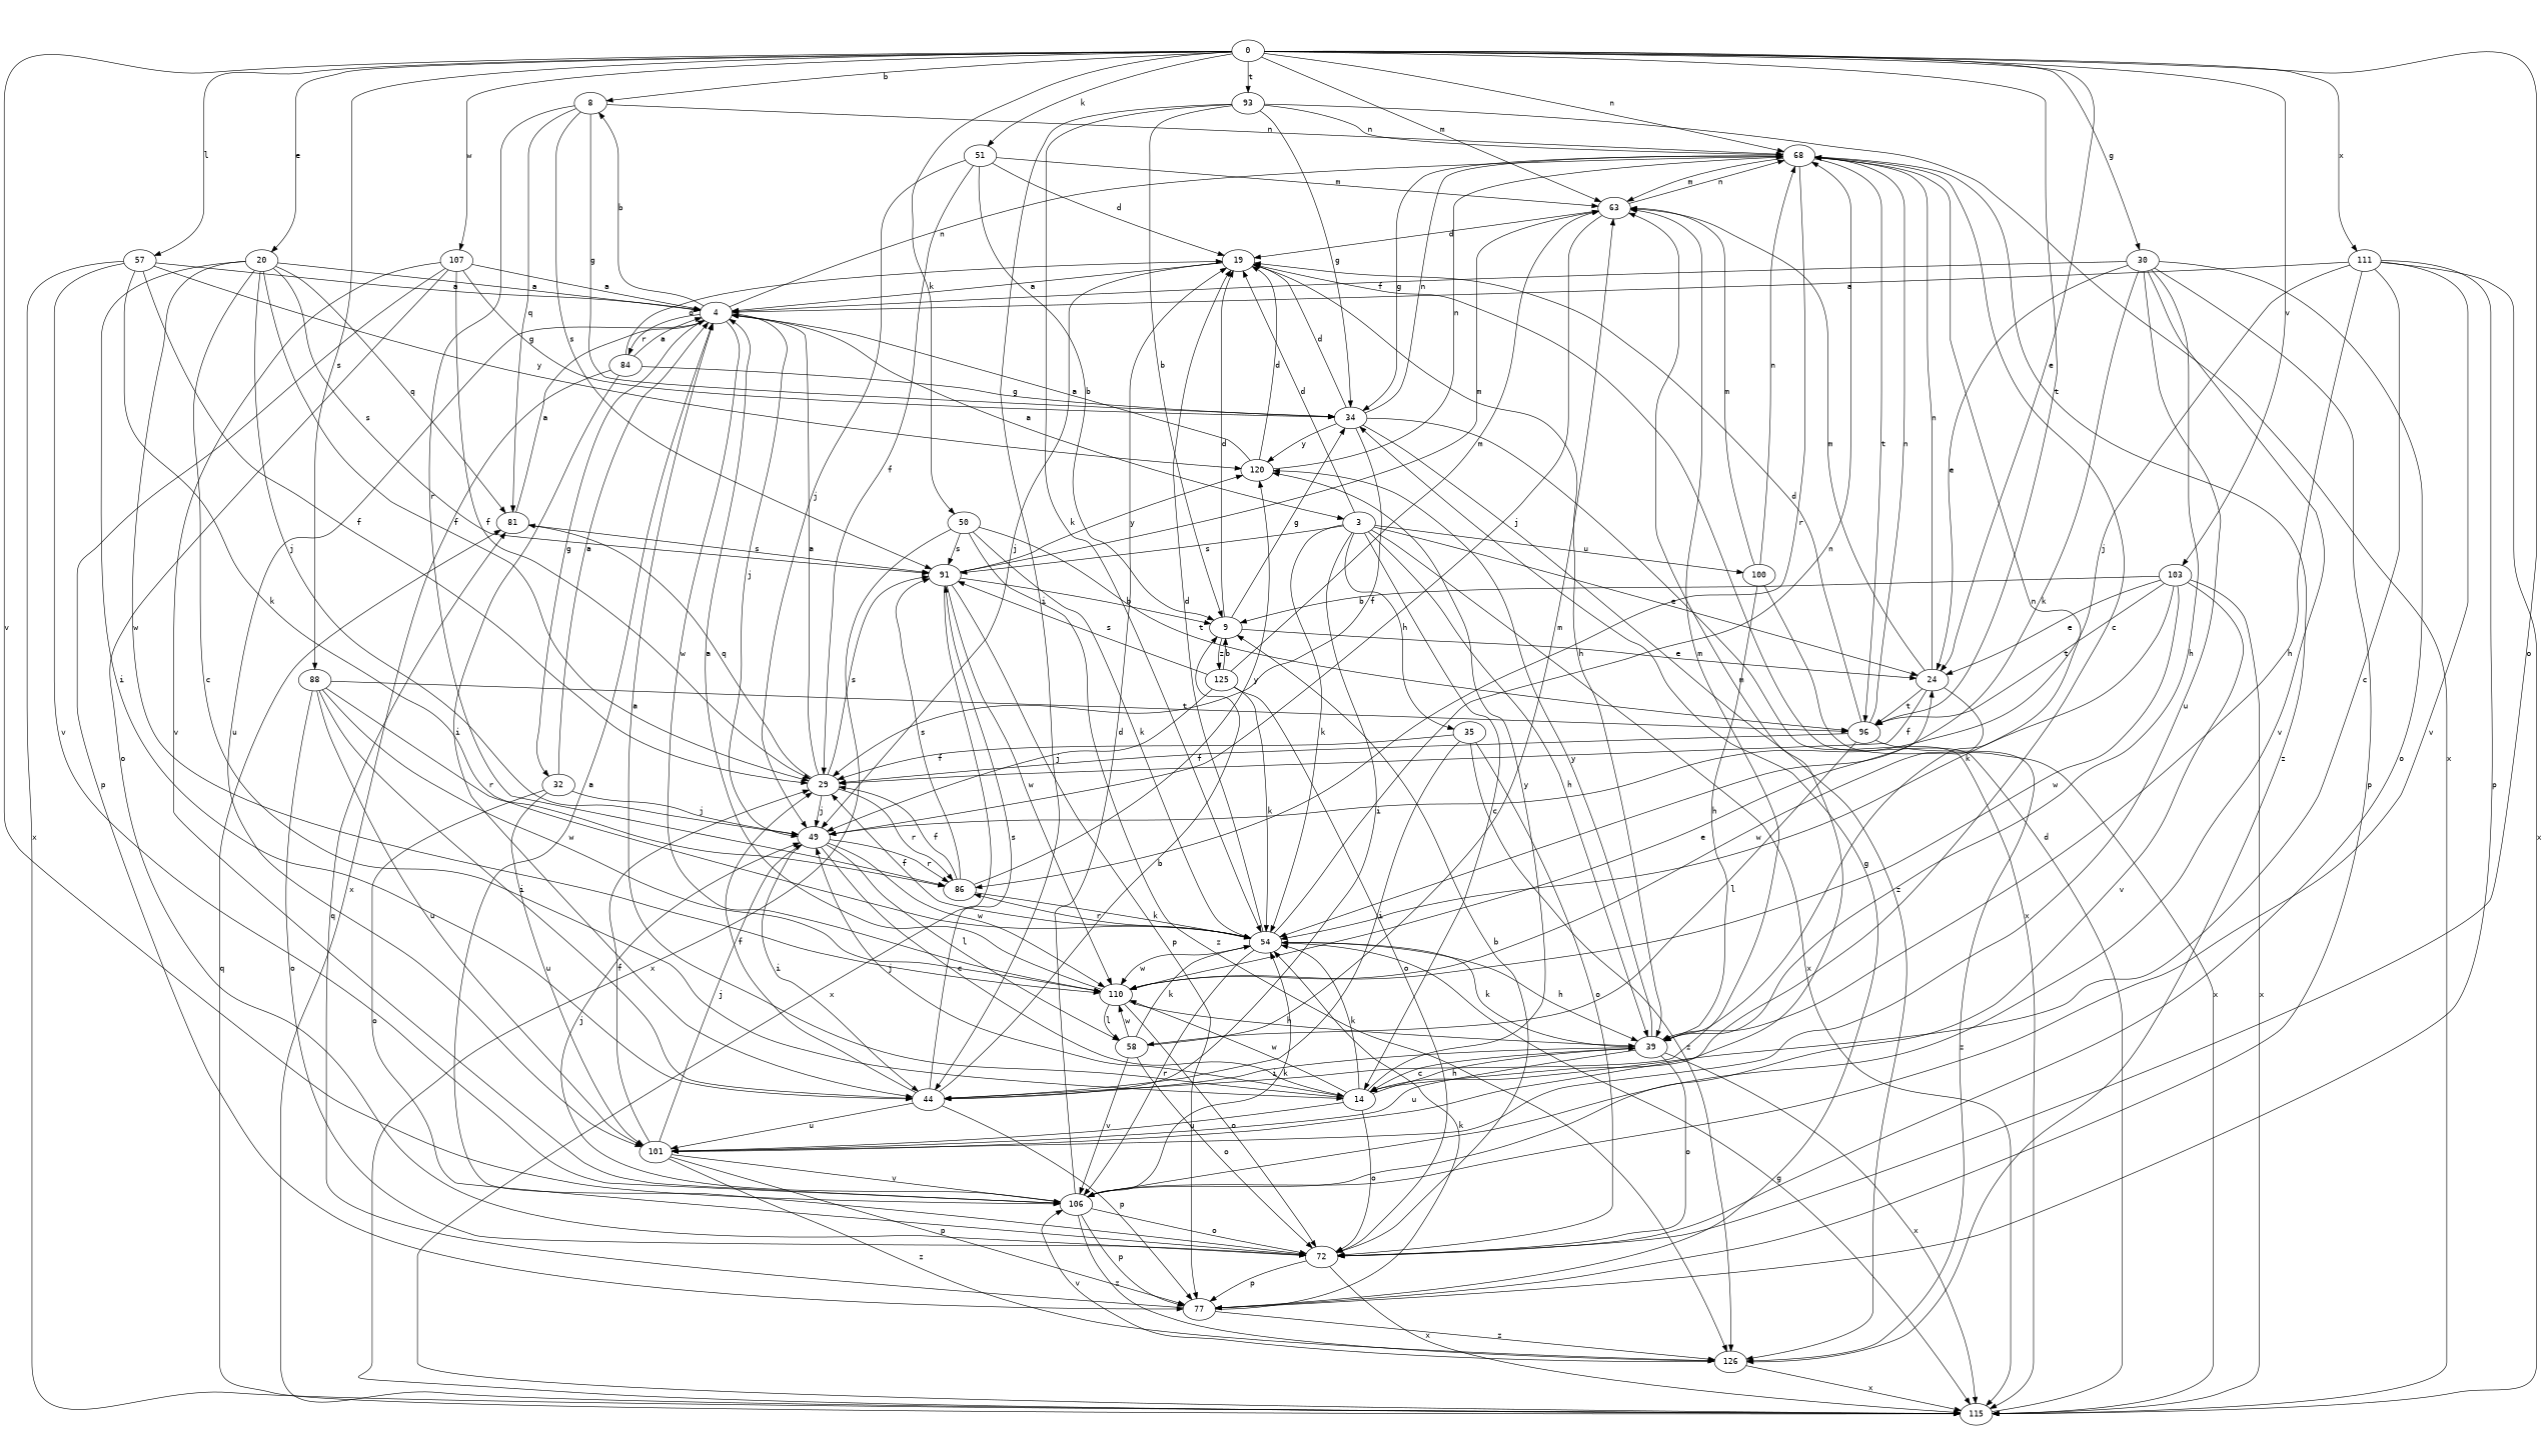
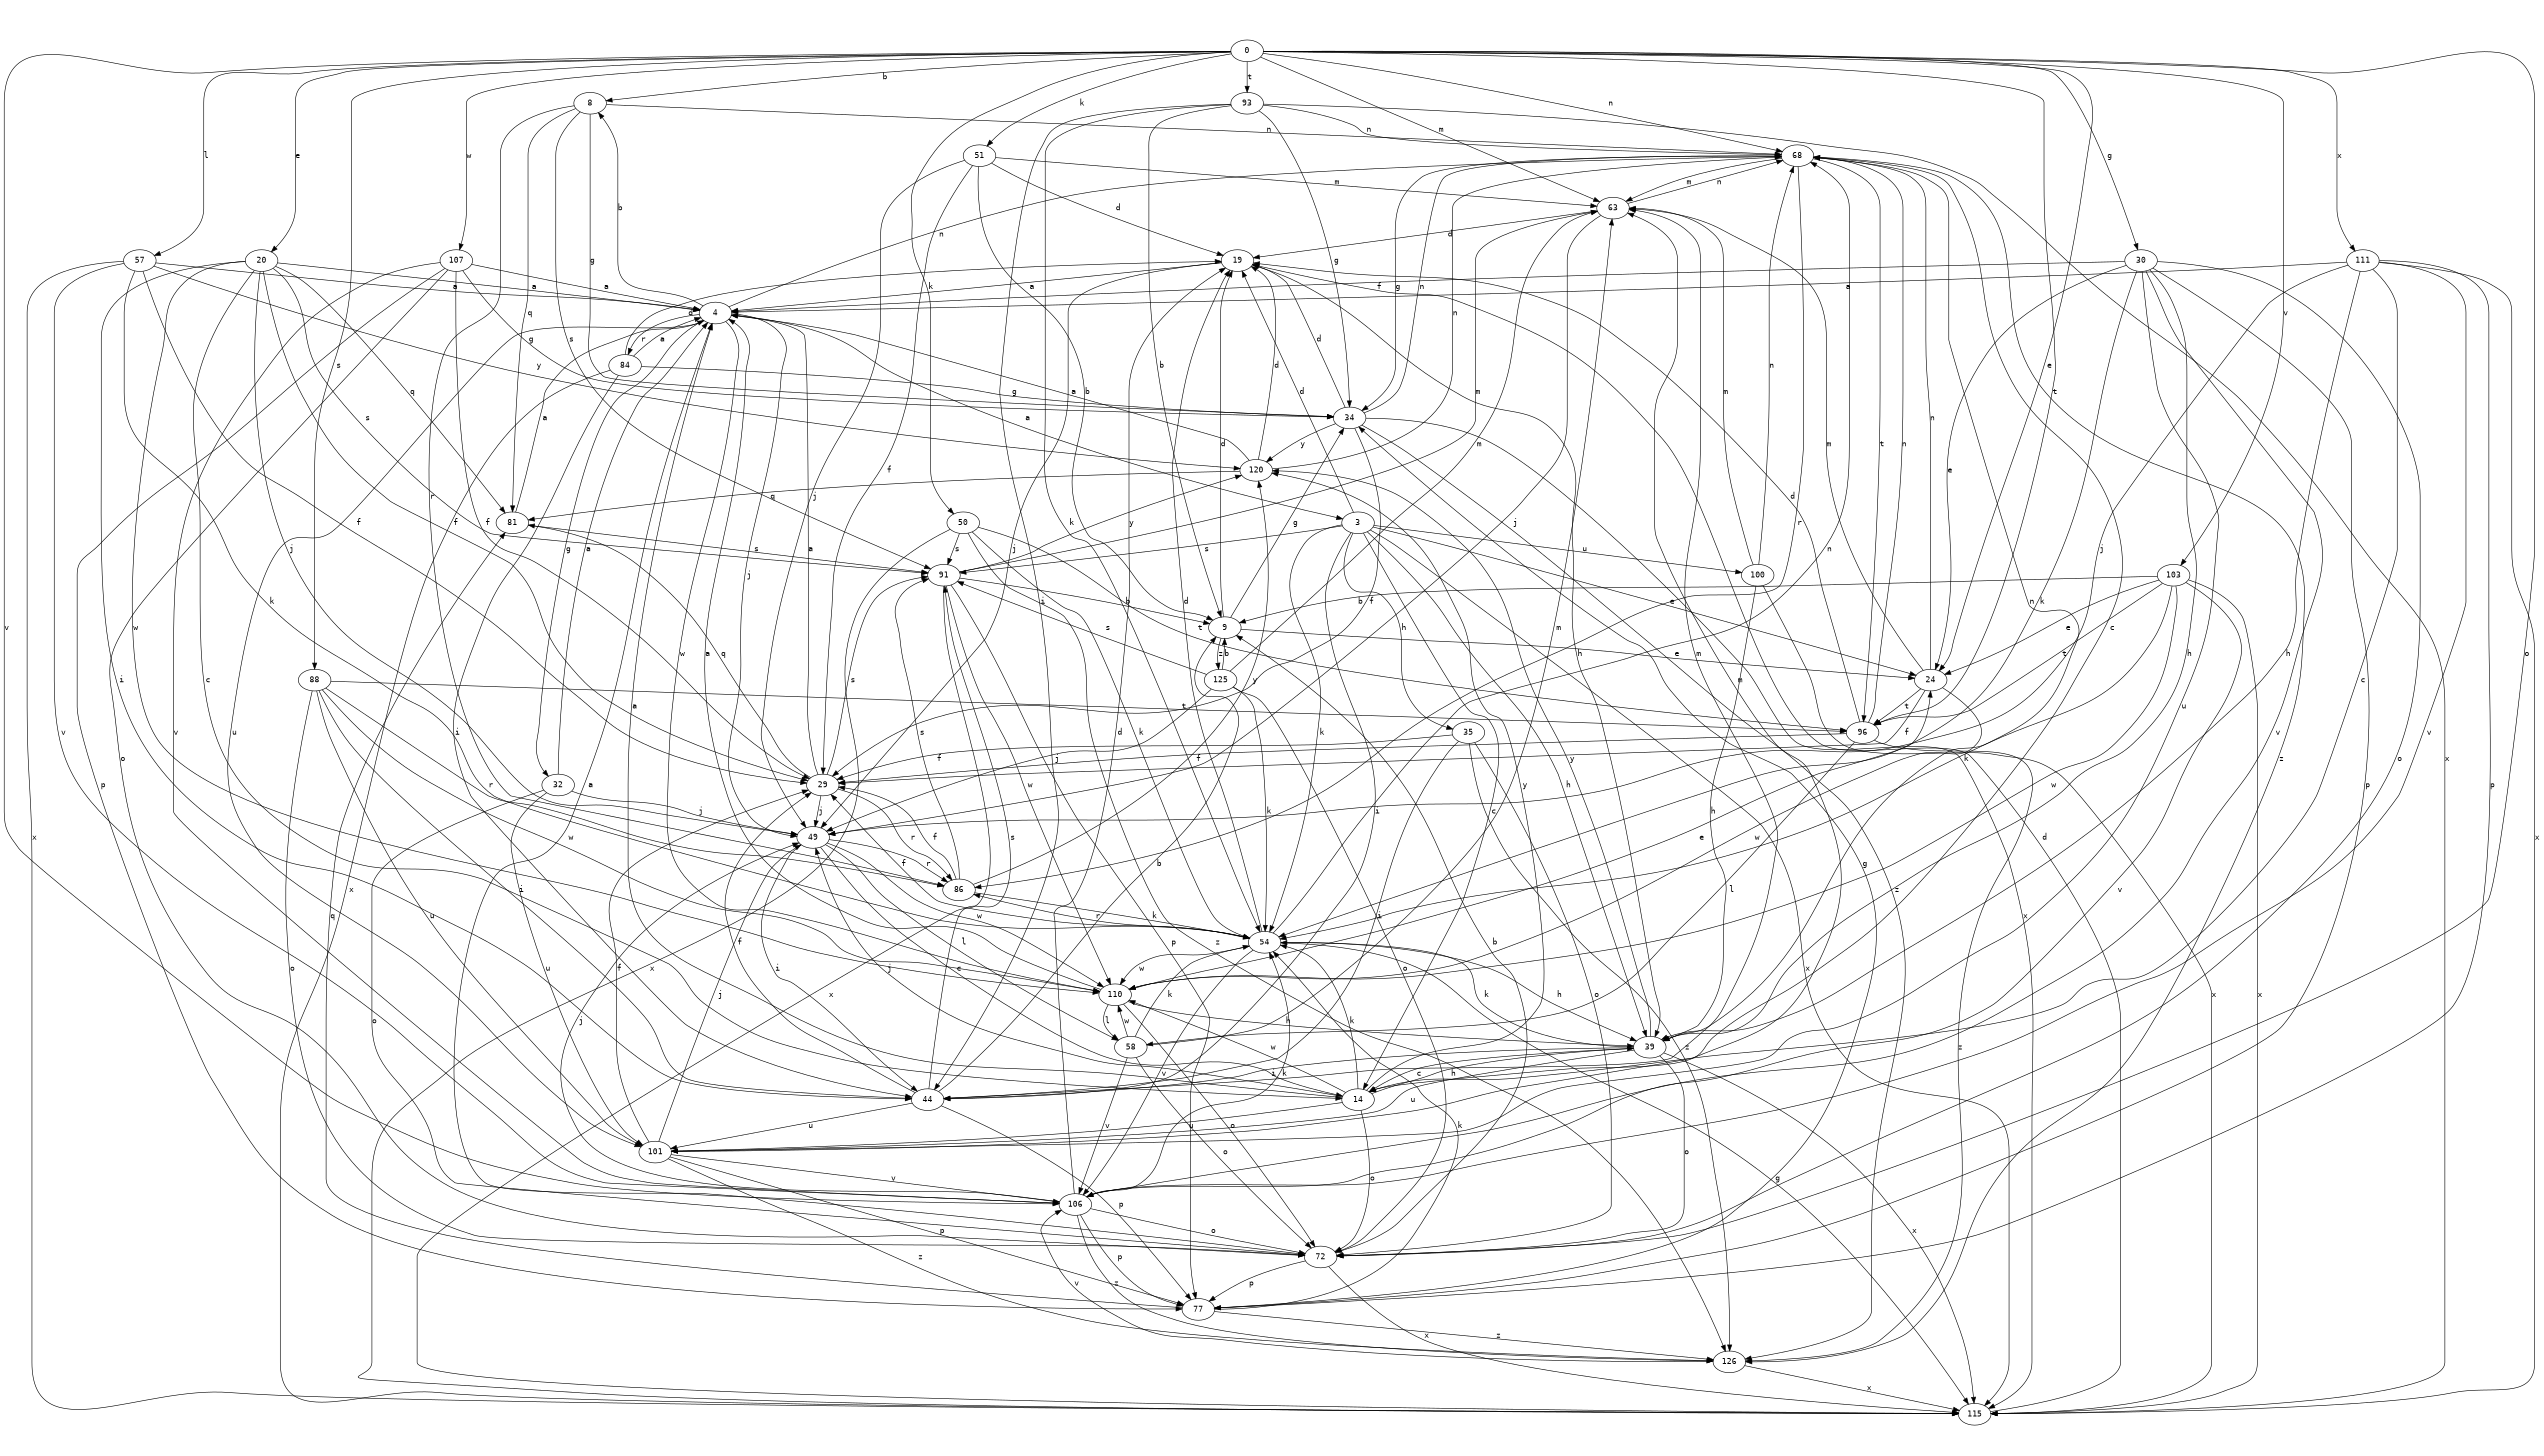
  strict digraph {
    fontname="DejaVu Sans Mono"
    node [fontname="DejaVu Sans Mono"]
    edge [fontname="DejaVu Sans Mono"]
    0
    8
    20
    24
    30
    50
    51
    57
    63
    68
    72
    88
    93
    96
    103
    106
    107
    111
    91
    34
    81
    86
    14
    44
    4
    49
    110
    29
    39
    54
    101
    77
    115
    126
    19
    9
    120
    58
    3
    35
    100
    32
    84
    125
    0 -> 8 [label=b]
    0 -> 20 [label=e]
    0 -> 24 [label=e]
    0 -> 30 [label=g]
    0 -> 50 [label=k]
    0 -> 51 [label=k]
    0 -> 57 [label=l]
    0 -> 63 [label=m]
    0 -> 68 [label=n]
    0 -> 72 [label=o]
    0 -> 88 [label=s]
    0 -> 93 [label=t]
    0 -> 96 [label=t]
    0 -> 103 [label=v]
    0 -> 106 [label=v]
    0 -> 107 [label=w]
    0 -> 111 [label=x]
    8 -> 68 [label=n]
    8 -> 91 [label=s]
    8 -> 34 [label=g]
    8 -> 81 [label=q]
    8 -> 86 [label=r]
    20 -> 91 [label=s]
    20 -> 81 [label=q]
    20 -> 14 [label=c]
    20 -> 44 [label=i]
    20 -> 4 [label=a]
    20 -> 49 [label=j]
    20 -> 110 [label=w]
    20 -> 29 [label=f]
    24 -> 63 [label=m]
    24 -> 68 [label=n]
    24 -> 96 [label=t]
    24 -> 110 [label=w]
    24 -> 29 [label=f]
    30 -> 24 [label=e]
    30 -> 72 [label=o]
    30 -> 106 [label=v]
    30 -> 4 [label=f]
    30 -> 39 [label=h]
    30 -> 54 [label=k]
    30 -> 101 [label=u]
    30 -> 77 [label=p]
    50 -> 96 [label=t]
    50 -> 91 [label=s]
    50 -> 54 [label=k]
    50 -> 115 [label=x]
    50 -> 126 [label=z]
    51 -> 63 [label=m]
    51 -> 49 [label=j]
    51 -> 29 [label=f]
    51 -> 19 [label=d]
    51 -> 9 [label=b]
    57 -> 106 [label=v]
    57 -> 4 [label=a]
    57 -> 29 [label=f]
    57 -> 54 [label=k]
    57 -> 115 [label=x]
    57 -> 120 [label=y]
    63 -> 68 [label=n]
    63 -> 49 [label=j]
    63 -> 19 [label=d]
    68 -> 63 [label=m]
    68 -> 96 [label=t]
    68 -> 34 [label=g]
    68 -> 86 [label=r]
    68 -> 14 [label=c]
    68 -> 126 [label=z]
    72 -> 4 [label=a]
    72 -> 77 [label=p]
    72 -> 115 [label=x]
    72 -> 9 [label=b]
    88 -> 72 [label=o]
    88 -> 96 [label=t]
    88 -> 86 [label=r]
    88 -> 44 [label=i]
    88 -> 110 [label=w]
    88 -> 101 [label=u]
    93 -> 68 [label=n]
    93 -> 34 [label=g]
    93 -> 44 [label=i]
    93 -> 54 [label=k]
    93 -> 115 [label=x]
    93 -> 9 [label=b]
    96 -> 68 [label=n]
    96 -> 29 [label=f]
    96 -> 126 [label=z]
    96 -> 19 [label=d]
    96 -> 58 [label=l]
    103 -> 24 [label=e]
    103 -> 96 [label=t]
    103 -> 106 [label=v]
    103 -> 110 [label=w]
    103 -> 54 [label=k]
    103 -> 115 [label=x]
    103 -> 9 [label=b]
    106 -> 72 [label=o]
    106 -> 49 [label=j]
    106 -> 54 [label=k]
    106 -> 77 [label=p]
    106 -> 126 [label=z]
    106 -> 19 [label=d]
    107 -> 72 [label=o]
    107 -> 106 [label=v]
    107 -> 34 [label=g]
    107 -> 4 [label=a]
    107 -> 29 [label=f]
    107 -> 77 [label=p]
    111 -> 106 [label=v]
    111 -> 14 [label=c]
    111 -> 4 [label=a]
    111 -> 49 [label=j]
    111 -> 39 [label=h]
    111 -> 77 [label=p]
    111 -> 115 [label=x]
    91 -> 63 [label=m]
    91 -> 110 [label=w]
    91 -> 77 [label=p]
    91 -> 115 [label=x]
    91 -> 9 [label=b]
    91 -> 120 [label=y]
    34 -> 68 [label=n]
    34 -> 29 [label=f]
    34 -> 115 [label=x]
    34 -> 126 [label=z]
    34 -> 19 [label=d]
    34 -> 120 [label=y]
    81 -> 91 [label=s]
    81 -> 4 [label=a]
    86 -> 91 [label=s]
    86 -> 29 [label=f]
    86 -> 54 [label=k]
    86 -> 120 [label=y]
    14 -> 72 [label=o]
    14 -> 4 [label=a]
    14 -> 49 [label=j]
    14 -> 110 [label=w]
    14 -> 39 [label=h]
    14 -> 54 [label=k]
    14 -> 101 [label=u]
    14 -> 120 [label=y]
    44 -> 63 [label=m]
    44 -> 91 [label=s]
    44 -> 29 [label=f]
    44 -> 101 [label=u]
    44 -> 77 [label=p]
    44 -> 9 [label=b]
    4 -> 8 [label=b]
    4 -> 68 [label=n]
    4 -> 49 [label=j]
    4 -> 110 [label=w]
    4 -> 101 [label=u]
    4 -> 3 [label=a]
    4 -> 32 [label=g]
    4 -> 84 [label=r]
    49 -> 86 [label=r]
    49 -> 14 [label=c]
    49 -> 44 [label=i]
    49 -> 110 [label=w]
    49 -> 58 [label=l]
    110 -> 24 [label=e]
    110 -> 72 [label=o]
    110 -> 4 [label=a]
    110 -> 39 [label=h]
    110 -> 58 [label=l]
    29 -> 91 [label=s]
    29 -> 81 [label=q]
    29 -> 86 [label=r]
    29 -> 4 [label=a]
    29 -> 49 [label=j]
    39 -> 68 [label=n]
    39 -> 72 [label=o]
    39 -> 14 [label=c]
    39 -> 44 [label=i]
    39 -> 54 [label=k]
    39 -> 101 [label=u]
    39 -> 115 [label=x]
    39 -> 120 [label=y]
    54 -> 68 [label=n]
-   54 -> 106 [label=r]
+   54 -> 106 [label=v]
    54 -> 86 [label=r]
    54 -> 110 [label=w]
    54 -> 29 [label=f]
    54 -> 39 [label=h]
    54 -> 115 [label=g]
    54 -> 19 [label=d]
    101 -> 63 [label=m]
    101 -> 106 [label=v]
    101 -> 49 [label=j]
    101 -> 29 [label=f]
    101 -> 77 [label=p]
    101 -> 126 [label=z]
    77 -> 34 [label=g]
    77 -> 81 [label=q]
    77 -> 54 [label=k]
    77 -> 126 [label=z]
-   115 -> 81 [label=q]
+   120 -> 81 [label=q]
    115 -> 19 [label=d]
    126 -> 106 [label=v]
    126 -> 115 [label=x]
    19 -> 4 [label=a]
    19 -> 49 [label=j]
    19 -> 39 [label=h]
    9 -> 24 [label=e]
    9 -> 34 [label=g]
    9 -> 19 [label=d]
    9 -> 125 [label=z]
    120 -> 68 [label=n]
    120 -> 4 [label=a]
    120 -> 19 [label=d]
    58 -> 63 [label=m]
    58 -> 72 [label=o]
    58 -> 106 [label=v]
    58 -> 110 [label=w]
    58 -> 54 [label=k]
    3 -> 24 [label=e]
    3 -> 91 [label=s]
    3 -> 14 [label=c]
    3 -> 44 [label=i]
    3 -> 39 [label=h]
    3 -> 54 [label=k]
    3 -> 115 [label=x]
    3 -> 19 [label=d]
    3 -> 35 [label=h]
    3 -> 100 [label=u]
    35 -> 72 [label=o]
    35 -> 44 [label=i]
    35 -> 29 [label=f]
    35 -> 126 [label=z]
    100 -> 63 [label=m]
    100 -> 68 [label=n]
    100 -> 39 [label=h]
    100 -> 115 [label=x]
    32 -> 72 [label=o]
    32 -> 4 [label=a]
    32 -> 49 [label=j]
    32 -> 101 [label=u]
    84 -> 34 [label=g]
    84 -> 44 [label=i]
    84 -> 4 [label=a]
    84 -> 115 [label=x]
    84 -> 19 [label=d]
    125 -> 63 [label=m]
    125 -> 72 [label=o]
    125 -> 91 [label=s]
    125 -> 49 [label=j]
    125 -> 54 [label=k]
    125 -> 9 [label=b]
  }
